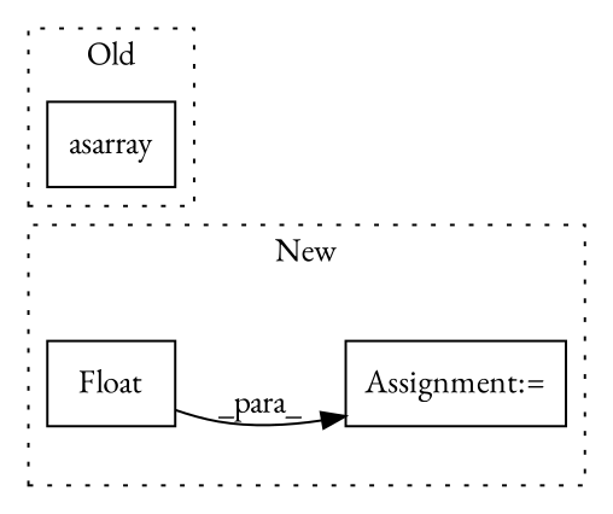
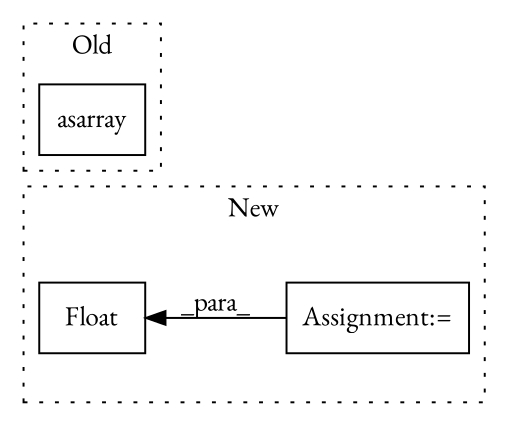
  digraph {
    rankdir=LR
    fontname="EB Garamond"
    node [a=32 shape=box fontname="EB Garamond"]
    n1 [l="6,1" label=Float s="8485,8512"]
    n2 [a=7 l=1 label="Assignment:=" s=8484]
    n3 [l="8,1" label=asarray s="8528,8553"]
    subgraph cluster_1 {
      label=New
      style=dotted
      n1
      n2
    }
    subgraph cluster_2 {
      label=Old
      style=dotted
      n3
    }
-   n1 -> n2 [label=_para_ fontname="EB Garamond"]
+   n2 -> n1 [label=_para_ fontname="EB Garamond"]
  }
